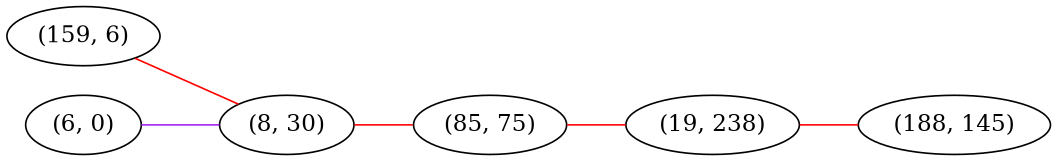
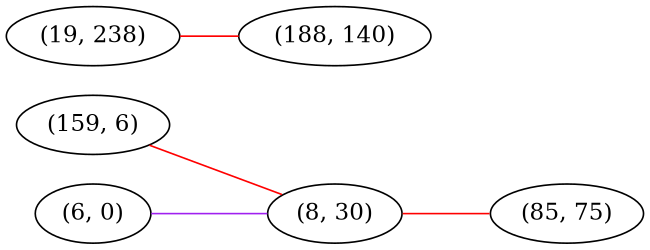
  graph {
    rankdir=LR
    edge [color=red weight=1]
    "(159, 6)"
    "(8, 30)"
    "(85, 75)"
    n4 [label="(6, 0)"]
    n5 [label="(19, 238)"]
-   "(188, 140)" [label="(188, 145)"]
+   "(188, 140)"
    "(159, 6)" -- "(8, 30)"
    "(8, 30)" -- "(85, 75)"
-   "(85, 75)" -- n5
    n4 -- "(8, 30)" [color=purple weight=4]
    n5 -- "(188, 140)"
  }
